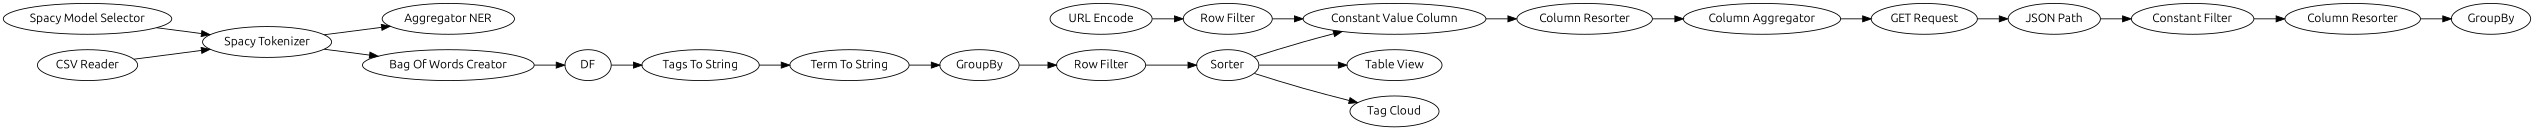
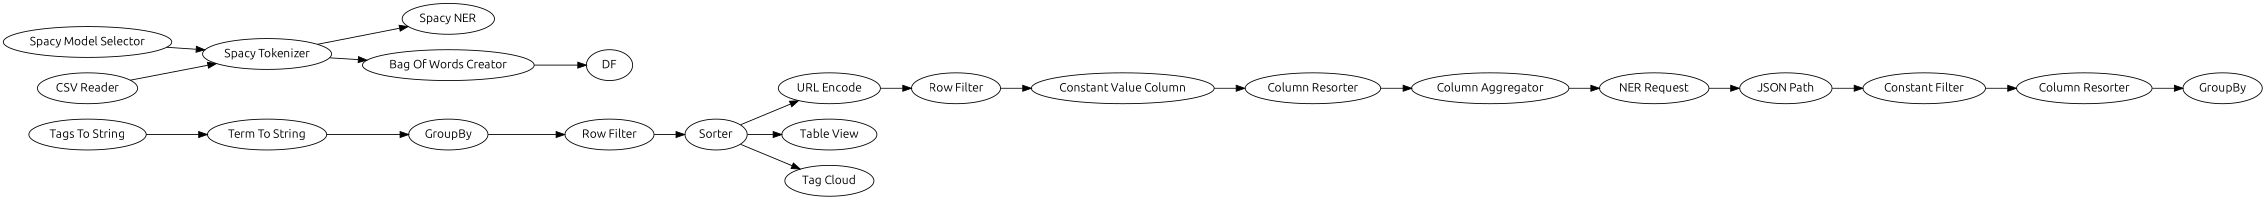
  digraph {
    fontname=Ubuntu
    rankdir=LR
    node [fontname=Ubuntu]
    edge [fontname=Ubuntu]
    n1 [label="URL Encode"]
    n2 [label="Row Filter"]
    n3 [label="Constant Value Column"]
    n4 [label="Column Resorter"]
    n5 [label="Column Aggregator"]
    n6 [label="Tags To String"]
    n7 [label="Term To String"]
    n8 [label=GroupBy]
    n9 [label="Row Filter"]
-   n10 [label="Aggregator NER"]
+   n10 [label="Spacy NER"]
    n11 [label="Bag Of Words Creator"]
    n12 [label=DF]
    n13 [label=Sorter]
    n14 [label="Constant Filter"]
    n15 [label="Column Resorter"]
    n16 [label=GroupBy]
-   n17 [label="GET Request"]
+   n17 [label="NER Request"]
    n18 [label="JSON Path"]
    n19 [label="Spacy Model Selector"]
    n20 [label="Spacy Tokenizer"]
    n21 [label="Table View"]
    n22 [label="Tag Cloud"]
    n23 [label="CSV Reader"]
    n1 -> n2
    n2 -> n3
    n3 -> n4
    n4 -> n5
    n5 -> n17
    n6 -> n7
    n7 -> n8
    n8 -> n9
    n9 -> n13
    n11 -> n12
-   n12 -> n6
-   n13 -> n3
+   n13 -> n1
    n13 -> n21
    n13 -> n22
    n14 -> n15
    n15 -> n16
    n17 -> n18
    n18 -> n14
    n19 -> n20
    n20 -> n10
    n20 -> n11
    n23 -> n20
  }
